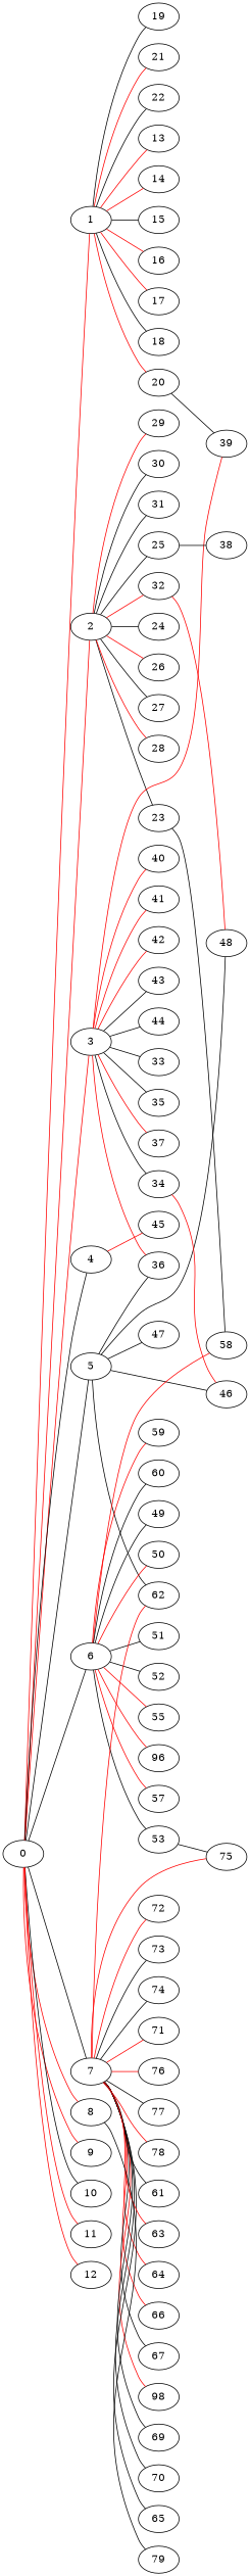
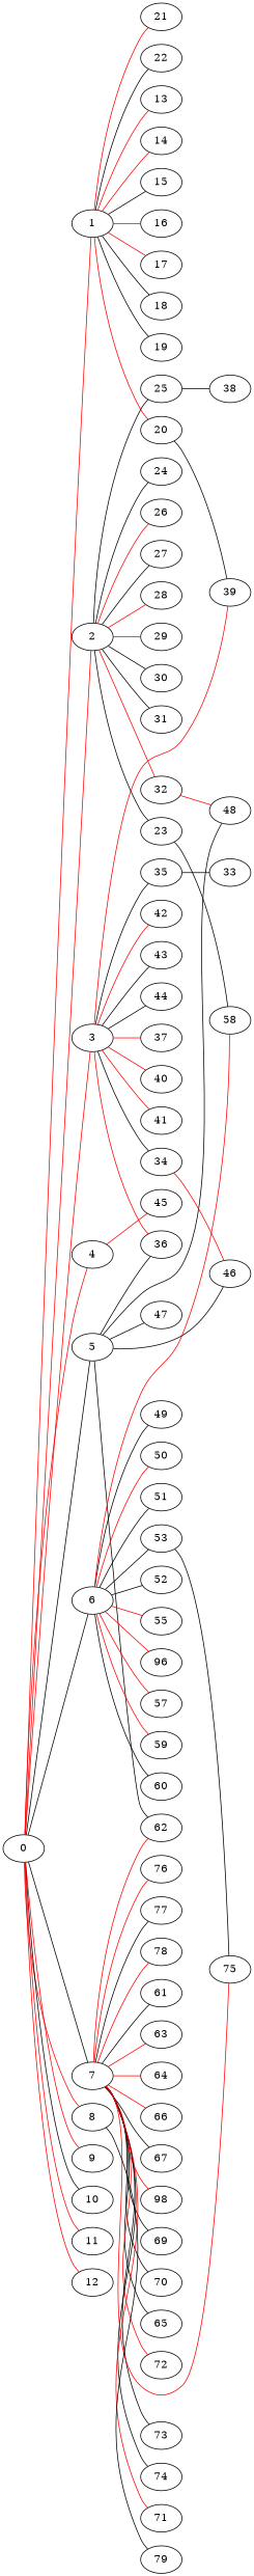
  graph {
    rankdir=LR
    edge [color=black]
    0
    1
    2
    3
    4
    5
    6
    7
    8
    9
    10
    11
    12
    13
    14
    15
    16
    17
    18
    19
    20
    21
    22
    32
    23
    24
    25
    26
    27
    28
    29
    30
    31
    33
    34
    35
    36
    37
    39
    40
    41
    42
    43
    44
    45
    48
    46
    47
    62
    49
    50
    51
    52
    53
    55
    n56 [label=96]
    57
    58
    59
    60
    64
    66
    67
    n64 [label=98]
    69
    70
    65
    72
    73
    74
    71
    76
    77
    78
    75
    61
    63
    79
    38
    0 -- 1 [color=red]
    0 -- 2 [color=red]
    0 -- 3 [color=red]
-   0 -- 4
+   0 -- 4 [color=red]
    0 -- 5
    0 -- 6
    0 -- 7
    0 -- 8 [color=red]
    0 -- 9 [color=red]
    0 -- 10
    0 -- 11 [color=red]
    0 -- 12 [color=red]
    1 -- 13 [color=red]
    1 -- 14 [color=red]
    1 -- 15
    1 -- 16 [color=red]
    1 -- 17 [color=red]
    1 -- 18
    1 -- 19
    1 -- 20 [color=red]
    1 -- 21 [color=red]
    1 -- 22
    2 -- 32 [color=red]
    2 -- 23
    2 -- 24
    2 -- 25
    2 -- 26 [color=red]
    2 -- 27
    2 -- 28 [color=red]
    2 -- 29 [color=red]
    2 -- 30
    2 -- 31
-   3 -- 33
+   35 -- 33
    3 -- 34
    3 -- 35
    3 -- 36 [color=red]
    3 -- 37 [color=red]
    3 -- 39 [color=red]
    3 -- 40 [color=red]
    3 -- 41 [color=red]
    3 -- 42 [color=red]
    3 -- 43
    3 -- 44
    4 -- 45 [color=red]
    5 -- 36
    5 -- 48
    5 -- 46
    5 -- 47
    5 -- 62
    6 -- 49
    6 -- 50 [color=red]
    6 -- 51
    6 -- 52
    6 -- 53
    6 -- 55 [color=red]
    6 -- n56 [color=red]
    6 -- 57 [color=red]
    6 -- 58 [color=red]
    6 -- 59 [color=red]
    6 -- 60
    7 -- 62 [color=red]
    7 -- 64 [color=red]
    7 -- 66 [color=red]
    7 -- 67
    7 -- n64 [color=red]
    7 -- 69
    7 -- 70
    7 -- 65
    7 -- 72 [color=red]
    7 -- 73
    7 -- 74
    7 -- 71 [color=red]
    7 -- 76 [color=red]
    7 -- 77
    7 -- 78 [color=red]
    7 -- 75 [color=red]
    7 -- 61
    7 -- 63 [color=red]
    8 -- 79
    20 -- 39
    32 -- 48 [color=red]
    23 -- 58
    25 -- 38
    34 -- 46 [color=red]
    53 -- 75
  }
